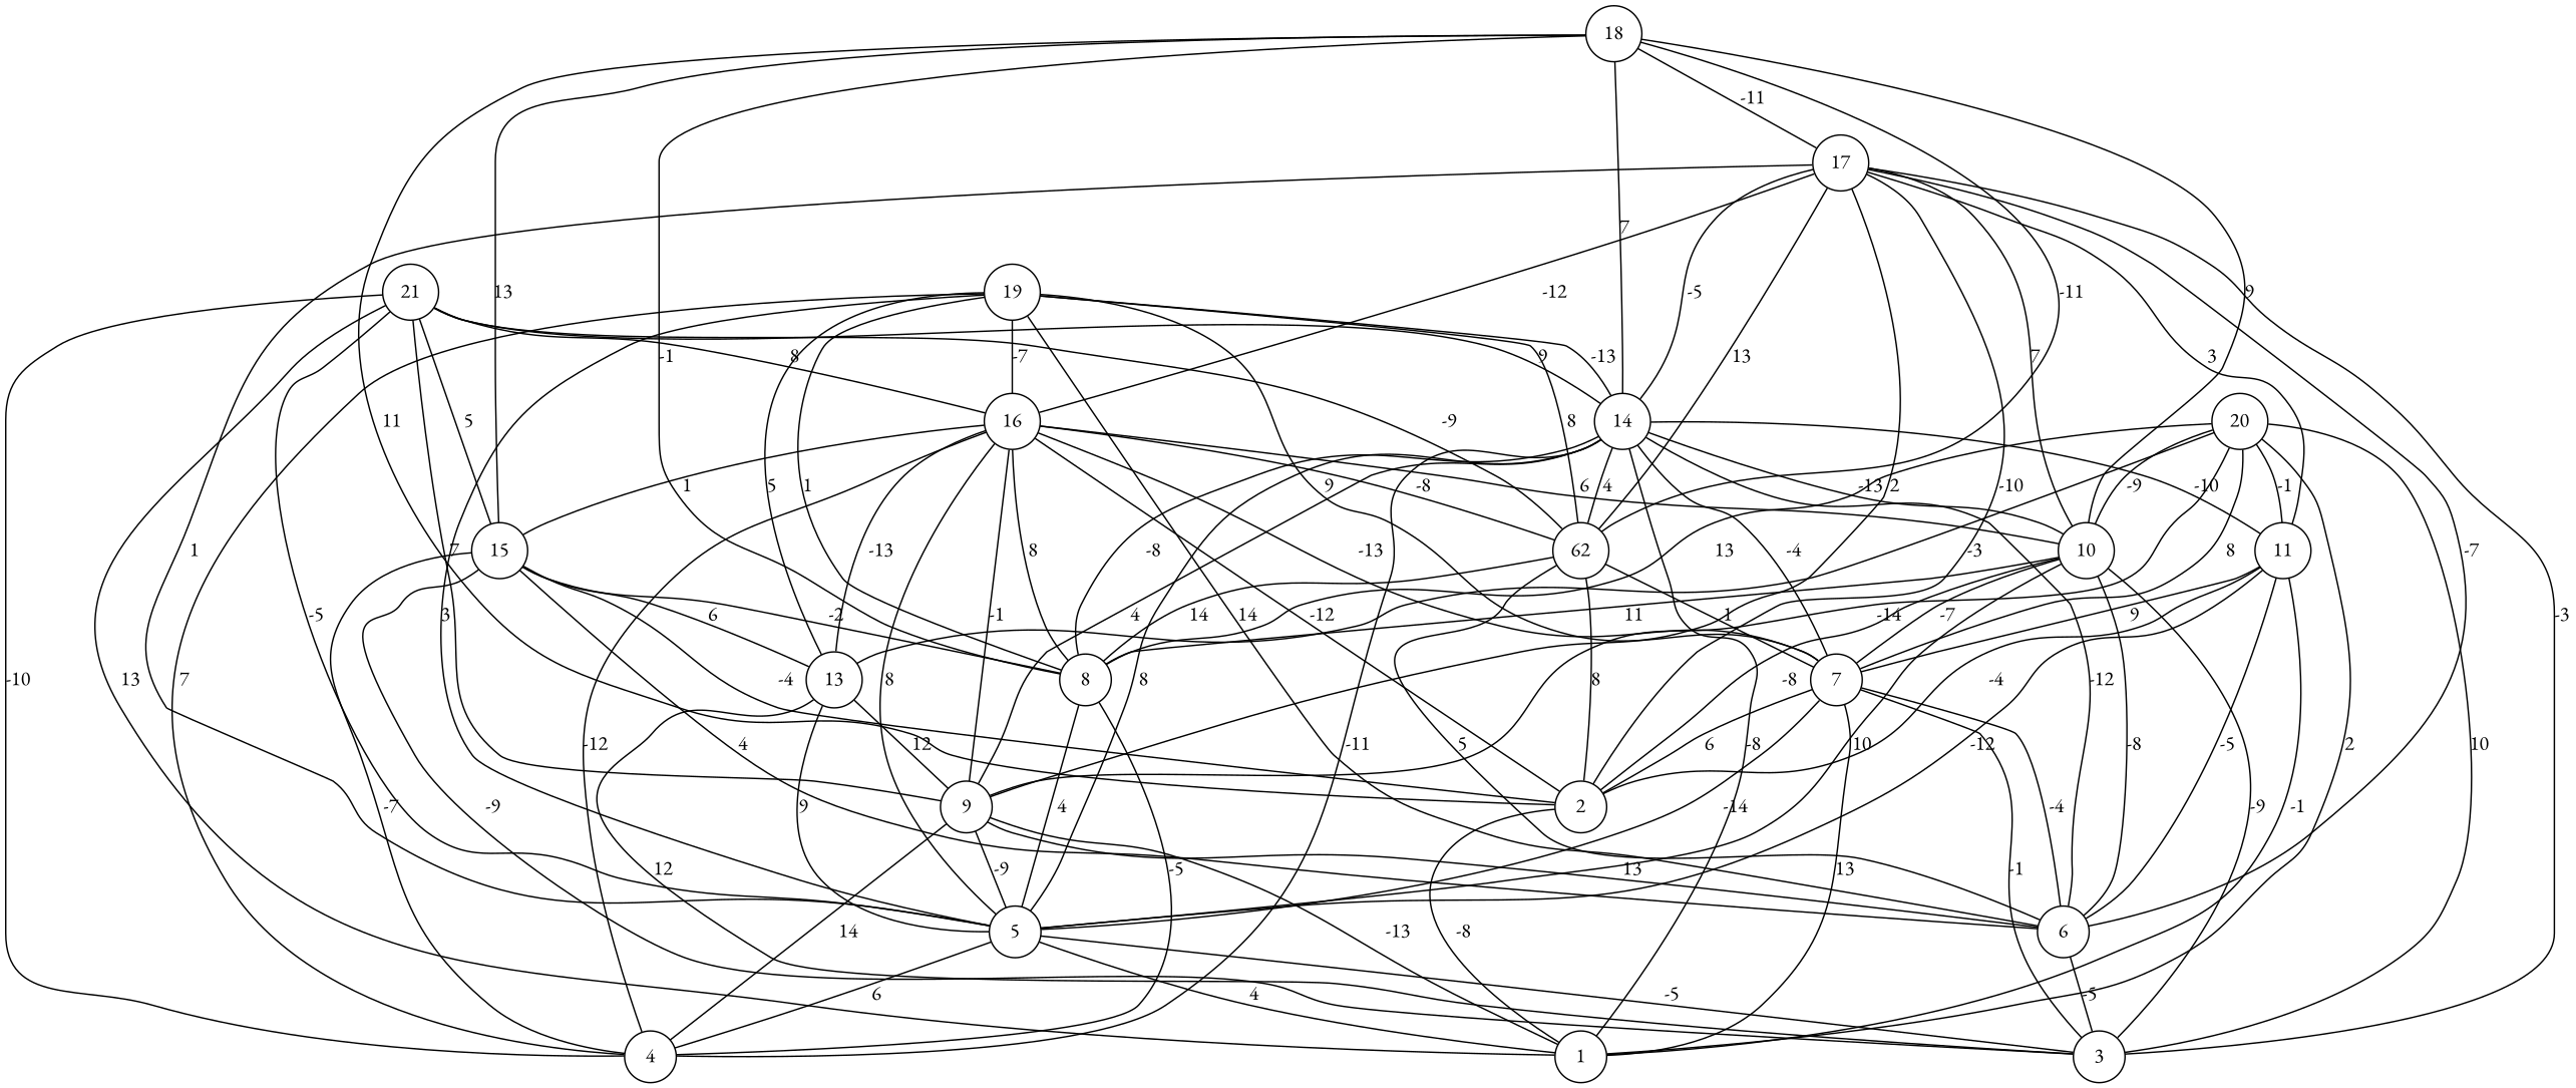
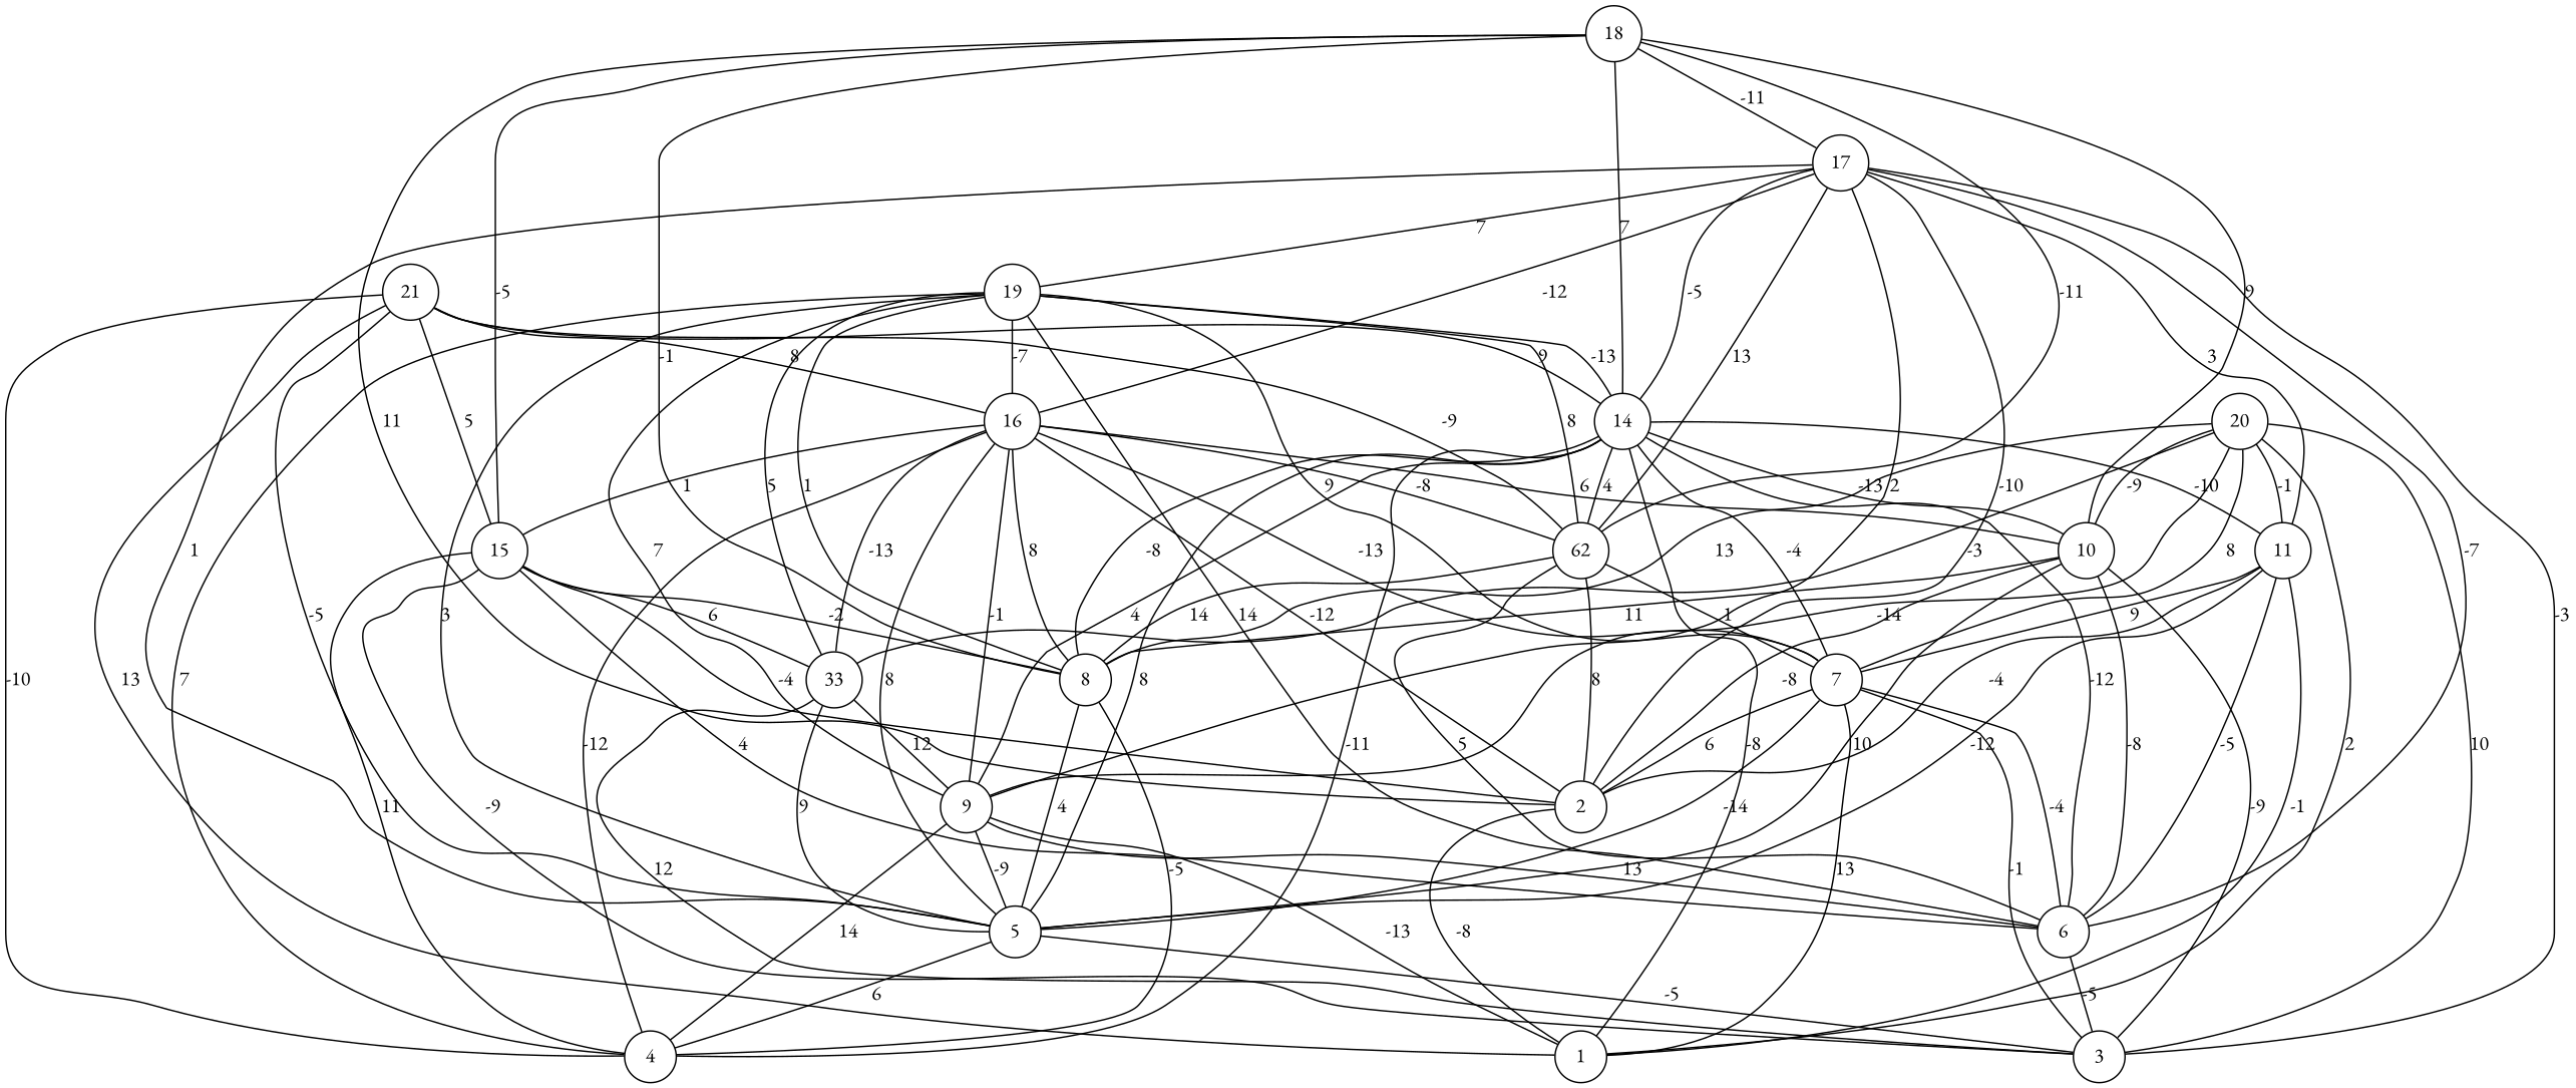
  graph {
    fontname="EB Garamond"
    node [fontname="EB Garamond" shape=circle]
    edge [fontname="EB Garamond"]
    21
    1
    4
    5
    9
    n6 [label=62]
    14
    15
    16
    3
    7
    6
    2
    8
    10
    11
-   13
+   13 [label=33]
    20
    19
    18
    17
    21 -- 1 [label=13]
    21 -- 4 [label=-10]
    21 -- 5 [label=-5]
-   21 -- 9 [label=7]
+   19 -- 9 [label=7]
    21 -- n6 [label=-9]
    21 -- 14 [label=9]
    21 -- 15 [label=5]
    21 -- 16 [label=8]
-   5 -- 1 [label=4]
    5 -- 4 [label=6]
    5 -- 3 [label=-5]
    9 -- 1 [label=-13]
    9 -- 4 [label=14]
    9 -- 5 [label=-9]
    9 -- 6 [label=13]
    n6 -- 7 [label=1]
    n6 -- 6 [label=5]
    n6 -- 2 [label=8]
    n6 -- 8 [label=14]
    14 -- 1 [label=-8]
    14 -- 4 [label=-11]
    14 -- 5 [label=8]
    14 -- 9 [label=4]
    14 -- n6 [label=4]
    14 -- 7 [label=-4]
    14 -- 6 [label=-12]
    14 -- 8 [label=-8]
    14 -- 10 [label=-13]
    14 -- 11 [label=-10]
-   15 -- 4 [label=-7]
+   15 -- 4 [label=11]
    15 -- 3 [label=-9]
    15 -- 6 [label=4]
    15 -- 2 [label=-4]
    15 -- 8 [label=-2]
    15 -- 13 [label=6]
    16 -- 4 [label=-12]
    16 -- 5 [label=8]
    16 -- 9 [label=-1]
    16 -- n6 [label=-8]
    16 -- 15 [label=1]
    16 -- 7 [label=-13]
    16 -- 2 [label=-12]
    16 -- 8 [label=8]
    16 -- 10 [label=6]
    16 -- 13 [label=-13]
    7 -- 1 [label=13]
    7 -- 5 [label=-14]
    7 -- 3 [label=-1]
    7 -- 6 [label=-4]
    7 -- 2 [label=6]
    6 -- 3 [label=-5]
    2 -- 1 [label=-8]
    8 -- 4 [label=-5]
    8 -- 5 [label=4]
    10 -- 5 [label=10]
    10 -- 3 [label=-9]
-   10 -- 7 [label=-7]
    10 -- 6 [label=-8]
    10 -- 2 [label=-8]
    10 -- 8 [label=11]
    11 -- 1 [label=-1]
    11 -- 5 [label=-12]
    11 -- 7 [label=9]
    11 -- 6 [label=-5]
    11 -- 2 [label=-4]
    13 -- 5 [label=9]
    13 -- 9 [label=12]
    13 -- 3 [label=12]
    20 -- 1 [label=2]
    20 -- 9 [label=-14]
    20 -- 3 [label=10]
    20 -- 7 [label=8]
    20 -- 8 [label=13]
    20 -- 10 [label=-9]
    20 -- 11 [label=-1]
    20 -- 13 [label=-3]
    19 -- 4 [label=7]
    19 -- 5 [label=3]
    19 -- n6 [label=8]
    19 -- 14 [label=-13]
    19 -- 16 [label=-7]
    19 -- 7 [label=9]
    19 -- 6 [label=14]
    19 -- 8 [label=1]
    19 -- 13 [label=5]
    18 -- n6 [label=-11]
    18 -- 14 [label=7]
-   18 -- 15 [label=13]
+   18 -- 15 [label=-5]
    18 -- 2 [label=11]
    18 -- 8 [label=-1]
    18 -- 10 [label=9]
    18 -- 17 [label=-11]
    17 -- 5 [label=1]
    17 -- 9 [label=2]
    17 -- n6 [label=13]
    17 -- 14 [label=-5]
    17 -- 16 [label=-12]
    17 -- 3 [label=-3]
    17 -- 6 [label=-7]
    17 -- 2 [label=-10]
-   17 -- 10 [label=7]
+   17 -- 19 [label=7]
    17 -- 11 [label=3]
  }
